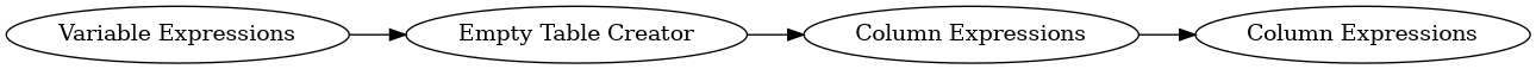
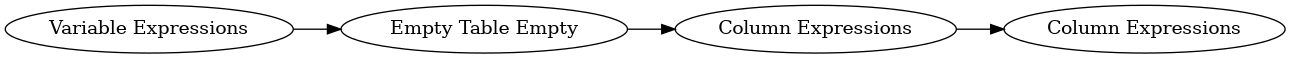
  digraph {
    rankdir=LR
-   n1 [label="Empty Table Creator"]
+   n1 [label="Empty Table Empty"]
    n2 [label="Column Expressions"]
    n3 [label="Column Expressions"]
    n4 [label="Variable Expressions"]
    n1 -> n2
    n2 -> n3
    n4 -> n1
  }
